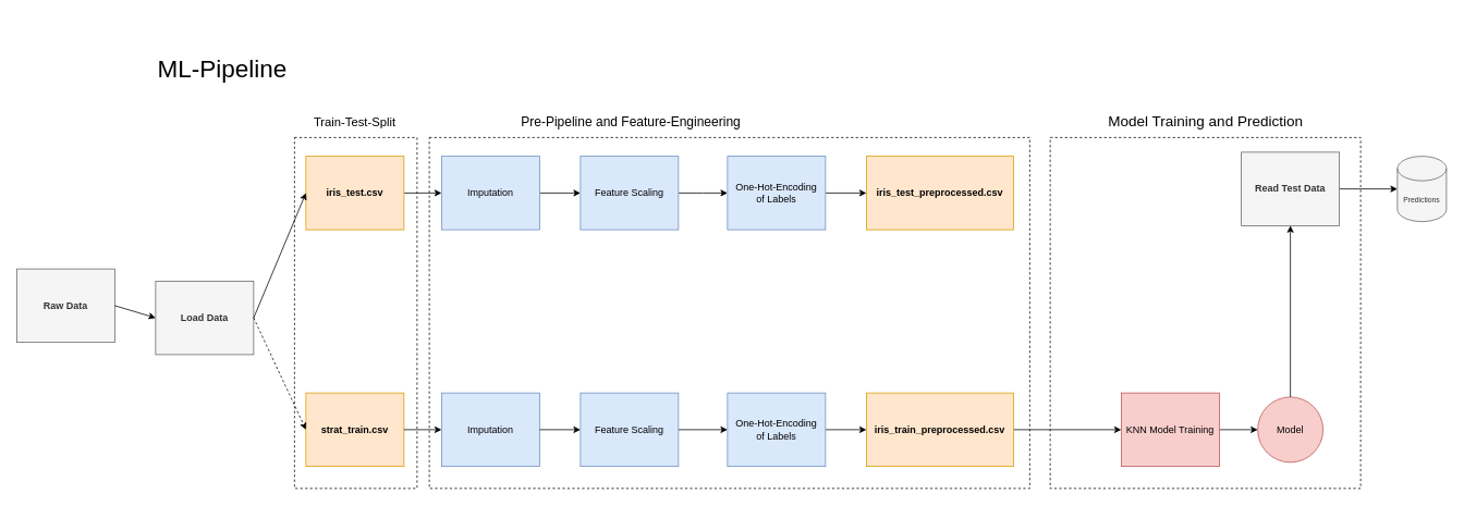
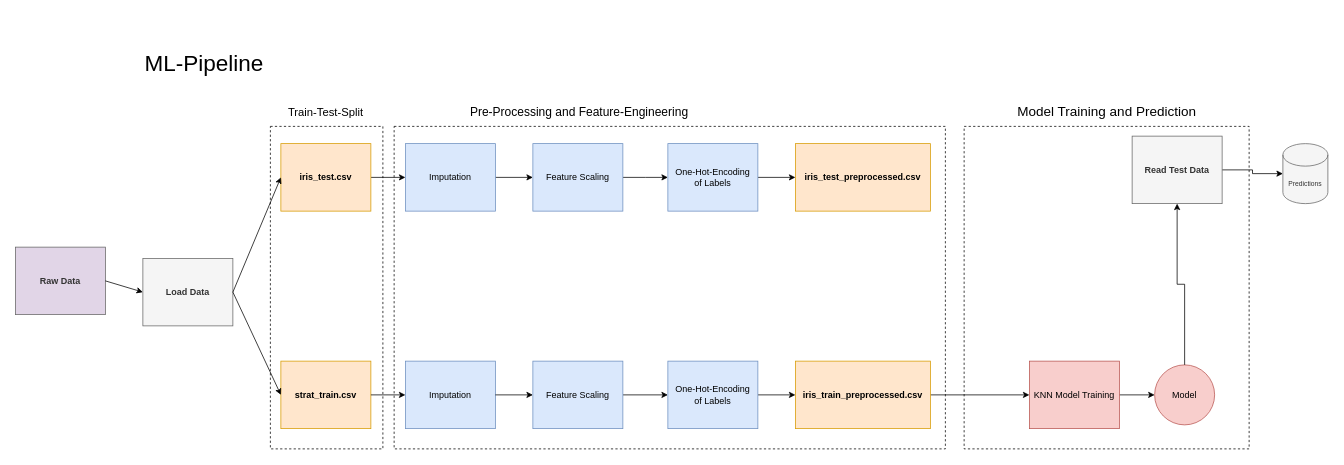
  <mxCell id="0" />
  <mxCell id="1" parent="0" />
  <mxCell id="2" value="" style="rounded=0;whiteSpace=wrap;html=1;fillColor=none;dashed=1;" parent="1" vertex="1"><mxGeometry x="360" y="168" width="150" height="430" as="geometry" /></mxCell>
  <mxCell id="3" value="" style="rounded=0;whiteSpace=wrap;html=1;fillColor=none;dashed=1;" parent="1" vertex="1"><mxGeometry x="525" y="168" width="735" height="430" as="geometry" /></mxCell>
- <mxCell id="4" value="&lt;b&gt;Raw Data&lt;/b&gt;" style="rounded=0;whiteSpace=wrap;html=1;fillColor=#f5f5f5;fontColor=#333333;strokeColor=#666666;" parent="1" vertex="1"><mxGeometry x="20" y="329" width="120" height="90" as="geometry" /></mxCell>
+ <mxCell id="4" value="&lt;b&gt;Raw Data&lt;/b&gt;" style="rounded=0;whiteSpace=wrap;html=1;fillColor=#e1d5e7;fontColor=#333333;strokeColor=#666666;" parent="1" vertex="1"><mxGeometry x="20" y="329" width="120" height="90" as="geometry" /></mxCell>
  <mxCell id="5" value="&lt;b&gt;Load Data&lt;/b&gt;" style="rounded=0;whiteSpace=wrap;html=1;fillColor=#f5f5f5;fontColor=#333333;strokeColor=#666666;" parent="1" vertex="1"><mxGeometry x="190" y="344" width="120" height="90" as="geometry" /></mxCell>
  <mxCell id="6" value="" style="endArrow=classic;html=1;rounded=0;exitX=1;exitY=0.5;exitDx=0;exitDy=0;entryX=0;entryY=0.5;entryDx=0;entryDy=0;" parent="1" source="4" target="5" edge="1"><mxGeometry width="50" height="50" relative="1" as="geometry"><mxPoint x="180" y="409" as="sourcePoint" /><mxPoint x="230" y="359" as="targetPoint" /></mxGeometry></mxCell>
  <mxCell id="7" style="edgeStyle=orthogonalEdgeStyle;rounded=0;orthogonalLoop=1;jettySize=auto;html=1;entryX=0;entryY=0.5;entryDx=0;entryDy=0;" parent="1" source="8" target="22" edge="1"><mxGeometry relative="1" as="geometry" /></mxCell>
  <mxCell id="8" value="&lt;b&gt;iris_test.csv&lt;/b&gt;" style="rounded=0;whiteSpace=wrap;html=1;fillColor=#ffe6cc;strokeColor=#d79b00;" parent="1" vertex="1"><mxGeometry x="374" y="191" width="120" height="90" as="geometry" /></mxCell>
  <mxCell id="9" value="&lt;b&gt;strat_train.csv&lt;/b&gt;" style="rounded=0;whiteSpace=wrap;html=1;fillColor=#ffe6cc;strokeColor=#d79b00;" parent="1" vertex="1"><mxGeometry x="374" y="481" width="120" height="90" as="geometry" /></mxCell>
  <mxCell id="10" value="" style="endArrow=classic;html=1;rounded=0;exitX=1;exitY=0.5;exitDx=0;exitDy=0;entryX=0;entryY=0.5;entryDx=0;entryDy=0;" parent="1" source="5" target="8" edge="1"><mxGeometry width="50" height="50" relative="1" as="geometry"><mxPoint x="150" y="384" as="sourcePoint" /><mxPoint x="200" y="384" as="targetPoint" /></mxGeometry></mxCell>
- <mxCell id="11" value="" style="endArrow=classic;html=1;rounded=0;exitX=1;exitY=0.5;exitDx=0;exitDy=0;entryX=0;entryY=0.5;entryDx=0;entryDy=0;dashed=1;" parent="1" source="5" target="9" edge="1"><mxGeometry width="50" height="50" relative="1" as="geometry"><mxPoint x="320" y="384" as="sourcePoint" /><mxPoint x="410" y="319" as="targetPoint" /></mxGeometry></mxCell>
+ <mxCell id="11" value="" style="endArrow=classic;html=1;rounded=0;exitX=1;exitY=0.5;exitDx=0;exitDy=0;entryX=0;entryY=0.5;entryDx=0;entryDy=0;" parent="1" source="5" target="9" edge="1"><mxGeometry width="50" height="50" relative="1" as="geometry"><mxPoint x="320" y="384" as="sourcePoint" /><mxPoint x="410" y="319" as="targetPoint" /></mxGeometry></mxCell>
  <mxCell id="12" value="Imputation" style="rounded=0;whiteSpace=wrap;html=1;fillColor=#dae8fc;strokeColor=#6c8ebf;" parent="1" vertex="1"><mxGeometry x="540" y="481" width="120" height="90" as="geometry" /></mxCell>
  <mxCell id="13" style="edgeStyle=orthogonalEdgeStyle;rounded=0;orthogonalLoop=1;jettySize=auto;html=1;" edge="1" parent="1" source="14" target="37"><mxGeometry relative="1" as="geometry" /></mxCell>
  <mxCell id="14" value="One-Hot-Encoding&lt;br&gt;of Labels" style="rounded=0;whiteSpace=wrap;html=1;fillColor=#dae8fc;strokeColor=#6c8ebf;" parent="1" vertex="1"><mxGeometry x="890" y="191" width="120" height="90" as="geometry" /></mxCell>
  <mxCell id="15" style="edgeStyle=orthogonalEdgeStyle;rounded=0;orthogonalLoop=1;jettySize=auto;html=1;entryX=0;entryY=0.5;entryDx=0;entryDy=0;" parent="1" source="16" target="36" edge="1"><mxGeometry relative="1" as="geometry" /></mxCell>
  <mxCell id="16" value="Feature Scaling" style="rounded=0;whiteSpace=wrap;html=1;fillColor=#dae8fc;strokeColor=#6c8ebf;" parent="1" vertex="1"><mxGeometry x="710" y="481" width="120" height="90" as="geometry" /></mxCell>
  <mxCell id="17" value="" style="endArrow=classic;html=1;rounded=0;exitX=1;exitY=0.5;exitDx=0;exitDy=0;entryX=0;entryY=0.5;entryDx=0;entryDy=0;" parent="1" source="9" target="12" edge="1"><mxGeometry width="50" height="50" relative="1" as="geometry"><mxPoint x="294" y="471" as="sourcePoint" /><mxPoint x="384" y="536" as="targetPoint" /></mxGeometry></mxCell>
  <mxCell id="18" value="" style="endArrow=classic;html=1;rounded=0;exitX=1;exitY=0.5;exitDx=0;exitDy=0;entryX=0;entryY=0.5;entryDx=0;entryDy=0;" parent="1" source="12" target="16" edge="1"><mxGeometry width="50" height="50" relative="1" as="geometry"><mxPoint x="490" y="536" as="sourcePoint" /><mxPoint x="705" y="526" as="targetPoint" /></mxGeometry></mxCell>
  <mxCell id="19" value="" style="shape=image;verticalLabelPosition=bottom;labelBackgroundColor=default;verticalAlign=top;aspect=fixed;imageAspect=0;image=https://upload.wikimedia.org/wikipedia/commons/thumb/0/05/Scikit_learn_logo_small.svg/1200px-Scikit_learn_logo_small.svg.png;" parent="1" vertex="1"><mxGeometry x="20.25" y="20" width="159.75" height="86" as="geometry" /></mxCell>
  <mxCell id="20" value="&lt;font style=&quot;font-size: 30px;&quot;&gt;ML-Pipeline&amp;nbsp;&lt;/font&gt;" style="text;strokeColor=none;align=center;fillColor=none;html=1;verticalAlign=middle;whiteSpace=wrap;rounded=0;" parent="1" vertex="1"><mxGeometry x="186" y="63" width="180" height="40" as="geometry" /></mxCell>
  <mxCell id="21" style="edgeStyle=orthogonalEdgeStyle;rounded=0;orthogonalLoop=1;jettySize=auto;html=1;entryX=0;entryY=0.5;entryDx=0;entryDy=0;" edge="1" parent="1" source="22" target="24"><mxGeometry relative="1" as="geometry" /></mxCell>
  <mxCell id="22" value="Imputation" style="rounded=0;whiteSpace=wrap;html=1;fillColor=#dae8fc;strokeColor=#6c8ebf;" parent="1" vertex="1"><mxGeometry x="540" y="191" width="120" height="90" as="geometry" /></mxCell>
  <mxCell id="23" style="edgeStyle=orthogonalEdgeStyle;rounded=0;orthogonalLoop=1;jettySize=auto;html=1;" parent="1" source="24" edge="1"><mxGeometry relative="1" as="geometry"><mxPoint x="890" y="236" as="targetPoint" /></mxGeometry></mxCell>
  <mxCell id="24" value="Feature Scaling" style="rounded=0;whiteSpace=wrap;html=1;fillColor=#dae8fc;strokeColor=#6c8ebf;" parent="1" vertex="1"><mxGeometry x="710" y="191" width="120" height="90" as="geometry" /></mxCell>
  <mxCell id="25" value="&lt;font style=&quot;font-size: 15px;&quot;&gt;Train-Test-Split&lt;/font&gt;" style="text;strokeColor=none;align=center;fillColor=none;html=1;verticalAlign=middle;whiteSpace=wrap;rounded=0;" parent="1" vertex="1"><mxGeometry x="344" y="128" width="180" height="40" as="geometry" /></mxCell>
- <mxCell id="26" value="&lt;font style=&quot;font-size: 16px;&quot;&gt;Pre-Pipeline and Feature-Engineering&lt;/font&gt;" style="text;strokeColor=none;align=center;fillColor=none;html=1;verticalAlign=middle;whiteSpace=wrap;rounded=0;" parent="1" vertex="1"><mxGeometry x="607" y="128" width="330" height="40" as="geometry" /></mxCell>
+ <mxCell id="26" value="&lt;font style=&quot;font-size: 16px;&quot;&gt;Pre-Processing and Feature-Engineering&lt;/font&gt;" style="text;strokeColor=none;align=center;fillColor=none;html=1;verticalAlign=middle;whiteSpace=wrap;rounded=0;" parent="1" vertex="1"><mxGeometry x="607" y="128" width="330" height="40" as="geometry" /></mxCell>
  <mxCell id="27" value="" style="rounded=0;whiteSpace=wrap;html=1;fillColor=none;dashed=1;" parent="1" vertex="1"><mxGeometry x="1285" y="168" width="380" height="430" as="geometry" /></mxCell>
  <mxCell id="28" style="edgeStyle=orthogonalEdgeStyle;rounded=0;orthogonalLoop=1;jettySize=auto;html=1;" parent="1" source="29" target="30" edge="1"><mxGeometry relative="1" as="geometry" /></mxCell>
  <mxCell id="29" value="KNN Model Training" style="rounded=0;whiteSpace=wrap;html=1;fillColor=#f8cecc;strokeColor=#b85450;" parent="1" vertex="1"><mxGeometry x="1372" y="481" width="120" height="90" as="geometry" /></mxCell>
  <mxCell id="30" value="Model" style="ellipse;whiteSpace=wrap;html=1;fillColor=#f8cecc;strokeColor=#b85450;" parent="1" vertex="1"><mxGeometry x="1539" y="486" width="80" height="80" as="geometry" /></mxCell>
  <mxCell id="31" style="edgeStyle=orthogonalEdgeStyle;rounded=0;orthogonalLoop=1;jettySize=auto;html=1;exitX=1;exitY=0.5;exitDx=0;exitDy=0;" parent="1" source="38" target="29" edge="1"><mxGeometry relative="1" as="geometry"><mxPoint x="1459" y="526" as="sourcePoint" /></mxGeometry></mxCell>
  <mxCell id="32" value="&lt;font style=&quot;font-size: 18px;&quot;&gt;Model Training and Prediction&lt;/font&gt;" style="text;strokeColor=none;align=center;fillColor=none;html=1;verticalAlign=middle;whiteSpace=wrap;rounded=0;" parent="1" vertex="1"><mxGeometry x="1288.75" y="128" width="372.5" height="40" as="geometry" /></mxCell>
  <mxCell id="33" value="&lt;font style=&quot;font-size: 9px;&quot;&gt;Predictions&lt;/font&gt;" style="shape=cylinder3;whiteSpace=wrap;html=1;boundedLbl=1;backgroundOutline=1;size=15;fillColor=#f5f5f5;fontColor=#333333;strokeColor=#666666;" parent="1" vertex="1"><mxGeometry x="1710" y="191" width="60" height="80" as="geometry" /></mxCell>
  <mxCell id="34" style="edgeStyle=orthogonalEdgeStyle;rounded=0;orthogonalLoop=1;jettySize=auto;html=1;entryX=0;entryY=0.5;entryDx=0;entryDy=0;entryPerimeter=0;exitX=1;exitY=0.5;exitDx=0;exitDy=0;" parent="1" source="40" target="33" edge="1"><mxGeometry relative="1" as="geometry"><mxPoint x="1639" y="236" as="sourcePoint" /></mxGeometry></mxCell>
  <mxCell id="35" style="edgeStyle=orthogonalEdgeStyle;rounded=0;orthogonalLoop=1;jettySize=auto;html=1;entryX=0;entryY=0.5;entryDx=0;entryDy=0;" edge="1" parent="1" source="36" target="38"><mxGeometry relative="1" as="geometry" /></mxCell>
  <mxCell id="36" value="One-Hot-Encoding&lt;br&gt;of Labels" style="rounded=0;whiteSpace=wrap;html=1;fillColor=#dae8fc;strokeColor=#6c8ebf;" vertex="1" parent="1"><mxGeometry x="890" y="481" width="120" height="90" as="geometry" /></mxCell>
  <mxCell id="37" value="&lt;b&gt;iris_test_preprocessed.csv&lt;/b&gt;" style="rounded=0;whiteSpace=wrap;html=1;fillColor=#ffe6cc;strokeColor=#d79b00;" vertex="1" parent="1"><mxGeometry x="1060" y="191" width="180" height="90" as="geometry" /></mxCell>
  <mxCell id="38" value="&lt;b&gt;iris_train_preprocessed.csv&lt;/b&gt;" style="rounded=0;whiteSpace=wrap;html=1;fillColor=#ffe6cc;strokeColor=#d79b00;" vertex="1" parent="1"><mxGeometry x="1060" y="481" width="180" height="90" as="geometry" /></mxCell>
  <mxCell id="39" value="" style="edgeStyle=orthogonalEdgeStyle;rounded=0;orthogonalLoop=1;jettySize=auto;html=1;entryX=0.5;entryY=1;entryDx=0;entryDy=0;exitX=0.5;exitY=0;exitDx=0;exitDy=0;" edge="1" parent="1" source="30" target="40"><mxGeometry relative="1" as="geometry"><mxPoint x="1579" y="486" as="sourcePoint" /><mxPoint x="1750" y="236" as="targetPoint" /></mxGeometry></mxCell>
- <mxCell id="40" value="&lt;b&gt;Read Test Data&lt;/b&gt;" style="rounded=0;whiteSpace=wrap;html=1;fillColor=#f5f5f5;fontColor=#333333;strokeColor=#666666;" vertex="1" parent="1"><mxGeometry x="1519" y="186" width="120" height="90" as="geometry" /></mxCell>
+ <mxCell id="40" value="&lt;b&gt;Read Test Data&lt;/b&gt;" style="rounded=0;whiteSpace=wrap;html=1;fillColor=#f5f5f5;fontColor=#333333;strokeColor=#666666;" vertex="1" parent="1"><mxGeometry x="1509" y="181" width="120" height="90" as="geometry" /></mxCell>
